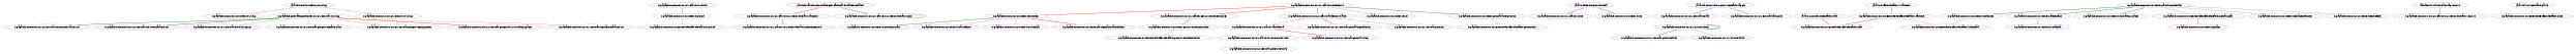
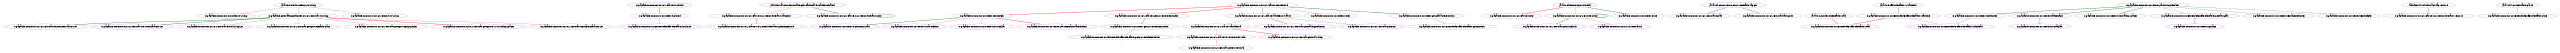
  graph {
    node [color=purple]
    edge [color=darkgreen style=bold]
    "org.apache.commons.csv.Token.toString"
    "java.text.AttributeEntry.toString" [color=gray40]
    n3 [color=gray40 label="org.apache.getTrailingDelimiter.csv.CSVFormat.toString"]
    "org.apache.commons.csv.CSVRecord.toString" [color=gray40]
    "org.apache.commons.csv.CSVFormat.isCommentMarkerSet" [color=gray40]
    "org.apache.commons.csv.CSVFormat.isQuoteCharacterSet"
    "org.apache.commons.csv.CSVFormat.isNullStringSet"
    "org.apache.commons.csv.CSVFormat.getIgnoreHeaderCase" [color=gray40]
    "org.apache.commons.csv.CSVFormat.getIgnoreEmptyLines" [color=gray40]
    "org.apache.commons.csv.CSVFormat.getIgnoreSurroundingSpaces"
    "org.apache.commons.csv.CSVFormat.isEscapeCharacterSet" [color=gray40]
    "org.apache.commons.csv.CSVParser.isClosed"
    "org.apache.commons.csv.Lexer.isClosed" [color=gray40]
    "org.apache.commons.csv.ExtendedBufferedReader.isClosed"
    "org.apache.commons.csv.CSVParser$CSVRecordIterator.hasNext" [color=gray40]
    "org.apache.commons.csv.CSVParser$CSVRecordIterator.getNextRecord" [color=gray40]
    "org.apache.commons.csv.Lexer.nextToken"
    "org.apache.commons.csv.Lexer.isCommentStart"
    "org.apache.commons.csv.Lexer.isStartOfLine"
    "org.apache.commons.csv.Lexer.isQuoteChar"
    "org.apache.commons.csv.Lexer.parseEncapsulatedToken"
    "org.apache.commons.csv.CSVParser.isStrictQuoteMode" [color=gray40]
    "org.apache.commons.csv.CSVFormat.getQuoteMode" [color=gray40]
    "org.apache.commons.csv.CSVParser.nextRecord" [color=gray40]
    "org.apache.commons.csv.CSVParser.getCurrentLineNumber" [color=gray40]
    "org.apache.commons.csv.CSVParser.addRecordValue" [color=gray40]
    "org.apache.commons.csv.Token.reset" [color=gray40]
    "org.apache.commons.csv.Lexer.getCharacterPosition"
    "org.apache.commons.csv.Lexer.getCurrentLineNumber" [color=gray40]
    "org.apache.commons.csv.CSVParser.handleNull" [color=gray40]
    "org.apache.commons.csv.CSVFormat.getTrailingDelimiter"
    "org.apache.commons.csv.CSVFormat.getTrim"
    "org.apache.commons.csv.ExtendedBufferedReader.getPosition" [color=gray40]
    "org.apache.commons.csv.ExtendedBufferedReader.getCurrentLineNumber" [color=gray40]
    "java.io.FileDescriptor.closeAll"
    "org.apache.commons.csv.CSVParser.close"
    "org.apache.commons.csv.CSVPrinter.close" [color=gray40]
    "org.apache.commons.csv.Lexer.close" [color=gray40]
    "org.apache.commons.csv.CSVFormat.getAutoFlush"
    "org.apache.commons.csv.CSVPrinter.flush"
    "java.util.concurrent.ConcurrentHashMap.get"
    "org.apache.commons.csv.CSVFormat.equals"
    "org.apache.commons.csv.CSVFormat.hashCode" [color=gray40]
    "org.apache.commons.csv.ExtendedBufferedReader.lookAhead"
    "org.apache.commons.csv.ExtendedBufferedReader.readLine" [color=gray40]
    "org.apache.commons.csv.ExtendedBufferedReader.read" [color=gray40]
    "org.apache.commons.csv.CSVFormat.getNullString"
    n48 [color=gray40 label="handleNull.util.AbstractMap.remove"]
    "org.apache.commons.csv.CSVParser$CSVRecordIterator.remove"
    "java.io.Console$LineReader.read"
    "jdk.internal.misc.TerminatingThreadLocal.threadTerminated"
    "org.apache.commons.csv.CSVParser$CSVRecordIterator.next" [color=gray40]
    "org.apache.commons.csv.ExtendedBufferedReader.close"
    "java.util.ServiceLoader.parse" [color=gray40]
    "org.apache.commons.csv.Lexer.isDelimiter" [color=gray40]
    "java.io.BufferedReader$1.hasNext" [color=gray40]
    "org.apache.commons.csv.Lexer.readEscape"
    "org.apache.commons.csv.Lexer.isMetaChar"
    "org.apache.commons.csv.Lexer.parseSimpleToken" [color=gray40]
    "org.apache.commons.csv.Lexer.trimTrailingSpaces" [color=gray40]
    "org.apache.commons.csv.ExtendedBufferedReader.getLastChar"
    "org.apache.commons.csv.Lexer.isEscapeDelimiter"
    "org.apache.commons.csv.Lexer.isEndOfFile"
    "org.apache.commons.csv.Lexer.isEscape"
    "java.text.AttributeEntry.toString" -- "org.apache.commons.csv.Token.toString" [color=red style=solid]
    "java.text.AttributeEntry.toString" -- n3 [color=red style=solid]
    "java.text.AttributeEntry.toString" -- "org.apache.commons.csv.CSVRecord.toString" [style=solid]
    n3 -- "org.apache.commons.csv.CSVFormat.isCommentMarkerSet"
    n3 -- "org.apache.commons.csv.CSVFormat.isQuoteCharacterSet"
    n3 -- "org.apache.commons.csv.CSVFormat.isNullStringSet" [style=solid]
    n3 -- "org.apache.commons.csv.CSVFormat.getIgnoreHeaderCase" [color=red style=solid]
    n3 -- "org.apache.commons.csv.CSVFormat.getIgnoreEmptyLines" [color=red style=solid]
    n3 -- "org.apache.commons.csv.CSVFormat.getIgnoreSurroundingSpaces" [color=red]
    n3 -- "org.apache.commons.csv.CSVFormat.isEscapeCharacterSet" [color=red style=solid]
    "org.apache.commons.csv.CSVParser.isClosed" -- "org.apache.commons.csv.Lexer.isClosed"
    "org.apache.commons.csv.Lexer.isClosed" -- "org.apache.commons.csv.ExtendedBufferedReader.isClosed" [style=solid]
    "org.apache.commons.csv.CSVParser$CSVRecordIterator.hasNext" -- "org.apache.commons.csv.CSVParser$CSVRecordIterator.getNextRecord" [color=red]
    "org.apache.commons.csv.Lexer.nextToken" -- "org.apache.commons.csv.Lexer.isCommentStart"
    "org.apache.commons.csv.Lexer.nextToken" -- "org.apache.commons.csv.Lexer.isStartOfLine" [color=red style=solid]
    "org.apache.commons.csv.Lexer.nextToken" -- "org.apache.commons.csv.Lexer.isQuoteChar" [color=red style=solid]
    "org.apache.commons.csv.Lexer.nextToken" -- "org.apache.commons.csv.Lexer.parseEncapsulatedToken" [color=red]
    "org.apache.commons.csv.CSVParser.isStrictQuoteMode" -- "org.apache.commons.csv.CSVFormat.getQuoteMode" [color=red style=solid]
    "org.apache.commons.csv.CSVParser.nextRecord" -- "org.apache.commons.csv.Lexer.nextToken" [color=red]
    "org.apache.commons.csv.CSVParser.nextRecord" -- "org.apache.commons.csv.CSVParser.getCurrentLineNumber" [color=red]
    "org.apache.commons.csv.CSVParser.nextRecord" -- "org.apache.commons.csv.CSVParser.addRecordValue"
    "org.apache.commons.csv.CSVParser.nextRecord" -- "org.apache.commons.csv.Token.reset" [color=red style=solid]
    "org.apache.commons.csv.CSVParser.nextRecord" -- "org.apache.commons.csv.Lexer.getCharacterPosition"
    "org.apache.commons.csv.CSVParser.getCurrentLineNumber" -- "org.apache.commons.csv.Lexer.getCurrentLineNumber" [color=red]
    "org.apache.commons.csv.CSVParser.addRecordValue" -- "org.apache.commons.csv.CSVParser.handleNull" [color=red style=solid]
    "org.apache.commons.csv.CSVParser.addRecordValue" -- "org.apache.commons.csv.CSVFormat.getTrailingDelimiter" [color=red]
    "org.apache.commons.csv.CSVParser.addRecordValue" -- "org.apache.commons.csv.CSVFormat.getTrim" [style=solid]
    "org.apache.commons.csv.Lexer.getCharacterPosition" -- "org.apache.commons.csv.ExtendedBufferedReader.getPosition" [style=solid]
    "org.apache.commons.csv.Lexer.getCurrentLineNumber" -- "org.apache.commons.csv.ExtendedBufferedReader.getCurrentLineNumber" [style=solid]
    "org.apache.commons.csv.CSVParser.handleNull" -- "org.apache.commons.csv.CSVParser.isStrictQuoteMode" [color=red style=solid]
    "org.apache.commons.csv.CSVParser.handleNull" -- "org.apache.commons.csv.CSVFormat.getNullString" [color=red]
    "java.io.FileDescriptor.closeAll" -- "org.apache.commons.csv.CSVParser.close" [color=red]
-   "org.apache.commons.csv.CSVFormat.equals" -- "org.apache.commons.csv.CSVPrinter.close" [color=red style=solid]
+   "java.io.FileDescriptor.closeAll" -- "org.apache.commons.csv.CSVPrinter.close" [color=red style=solid]
    "java.io.FileDescriptor.closeAll" -- "org.apache.commons.csv.Lexer.close"
    "org.apache.commons.csv.CSVPrinter.close" -- "org.apache.commons.csv.CSVPrinter.close"
    "org.apache.commons.csv.CSVPrinter.close" -- "org.apache.commons.csv.CSVFormat.getAutoFlush"
    "org.apache.commons.csv.CSVPrinter.close" -- "org.apache.commons.csv.CSVPrinter.flush" [color=red style=solid]
    "java.util.concurrent.ConcurrentHashMap.get" -- "org.apache.commons.csv.CSVFormat.equals"
    "java.util.concurrent.ConcurrentHashMap.get" -- "org.apache.commons.csv.CSVFormat.hashCode"
    "org.apache.commons.csv.ExtendedBufferedReader.readLine" -- "org.apache.commons.csv.ExtendedBufferedReader.lookAhead" [color=red style=solid]
    "org.apache.commons.csv.ExtendedBufferedReader.readLine" -- "org.apache.commons.csv.ExtendedBufferedReader.read" [color=red]
    n48 -- "org.apache.commons.csv.CSVParser$CSVRecordIterator.remove"
    "java.io.Console$LineReader.read" -- "org.apache.commons.csv.ExtendedBufferedReader.read" [color=red]
-   "jdk.internal.misc.TerminatingThreadLocal.threadTerminated" -- "org.apache.commons.csv.CSVParser$CSVRecordIterator.hasNext" [color=red]
+   "jdk.internal.misc.TerminatingThreadLocal.threadTerminated" -- "org.apache.commons.csv.CSVParser$CSVRecordIterator.hasNext" [color=red style=solid]
    "jdk.internal.misc.TerminatingThreadLocal.threadTerminated" -- "org.apache.commons.csv.CSVParser$CSVRecordIterator.next"
    "org.apache.commons.csv.CSVParser$CSVRecordIterator.next" -- "org.apache.commons.csv.CSVParser$CSVRecordIterator.next" [style=solid]
    "java.util.ServiceLoader.parse" -- "org.apache.commons.csv.ExtendedBufferedReader.close" [style=solid]
    "org.apache.commons.csv.Lexer.isDelimiter" -- "org.apache.commons.csv.ExtendedBufferedReader.lookAhead" [style=solid]
    "java.io.BufferedReader$1.hasNext" -- "org.apache.commons.csv.ExtendedBufferedReader.readLine"
    "org.apache.commons.csv.Lexer.readEscape" -- "org.apache.commons.csv.Lexer.isMetaChar"
    "org.apache.commons.csv.Lexer.parseSimpleToken" -- "org.apache.commons.csv.Lexer.isDelimiter"
    "org.apache.commons.csv.Lexer.parseSimpleToken" -- "org.apache.commons.csv.Lexer.readEscape"
    "org.apache.commons.csv.Lexer.parseSimpleToken" -- "org.apache.commons.csv.Lexer.trimTrailingSpaces"
    "org.apache.commons.csv.Lexer.parseSimpleToken" -- "org.apache.commons.csv.ExtendedBufferedReader.getLastChar" [style=solid]
    "org.apache.commons.csv.Lexer.parseSimpleToken" -- "org.apache.commons.csv.Lexer.isEscapeDelimiter" [style=solid]
    "org.apache.commons.csv.Lexer.parseSimpleToken" -- "org.apache.commons.csv.Lexer.isEndOfFile" [style=solid]
    "org.apache.commons.csv.ExtendedBufferedReader.getLastChar" -- "org.apache.commons.csv.Lexer.isEscape" [color=red]
  }
